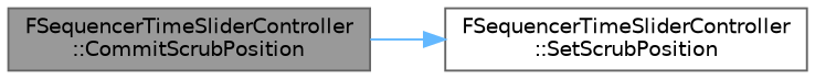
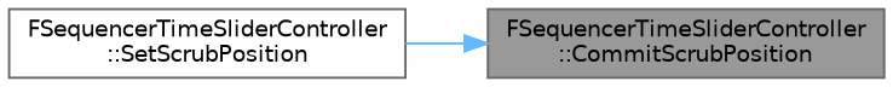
  digraph {
    rankdir=RL
    node [fontname=Helvetica fontsize=10 shape=box style=filled]
    n1 [color=gray40 fillcolor=grey60 fontcolor=black height=0.2 label="FSequencerTimeSliderController\l::CommitScrubPosition" width=0.4]
    n2 [color=grey40 fillcolor=white height=0.2 label="FSequencerTimeSliderController\l::SetScrubPosition" width=0.4]
-   n2 -> n1 [color=steelblue1 dir=back fontname=Helvetica fontsize=10 labelfontname=Helvetica labelfontsize=10 style=solid]
+   n1 -> n2 [color=steelblue1 dir=back fontname=Helvetica fontsize=10 labelfontname=Helvetica labelfontsize=10 style=solid]
  }
